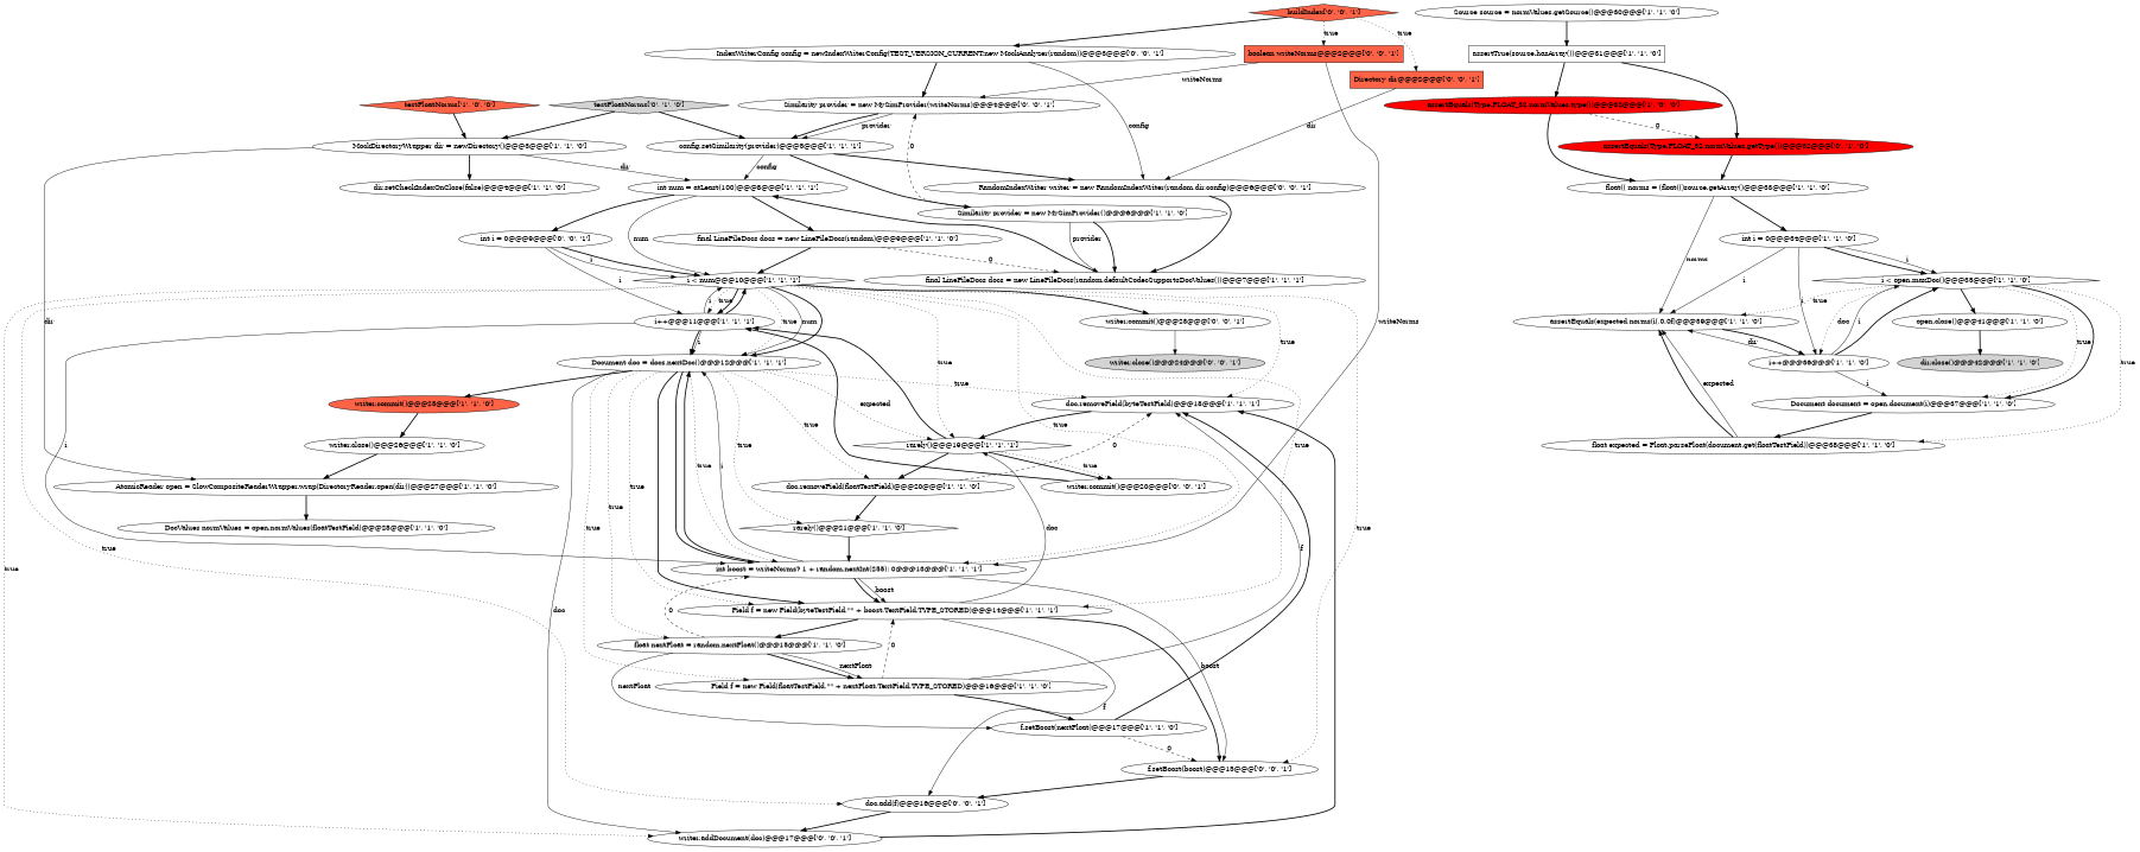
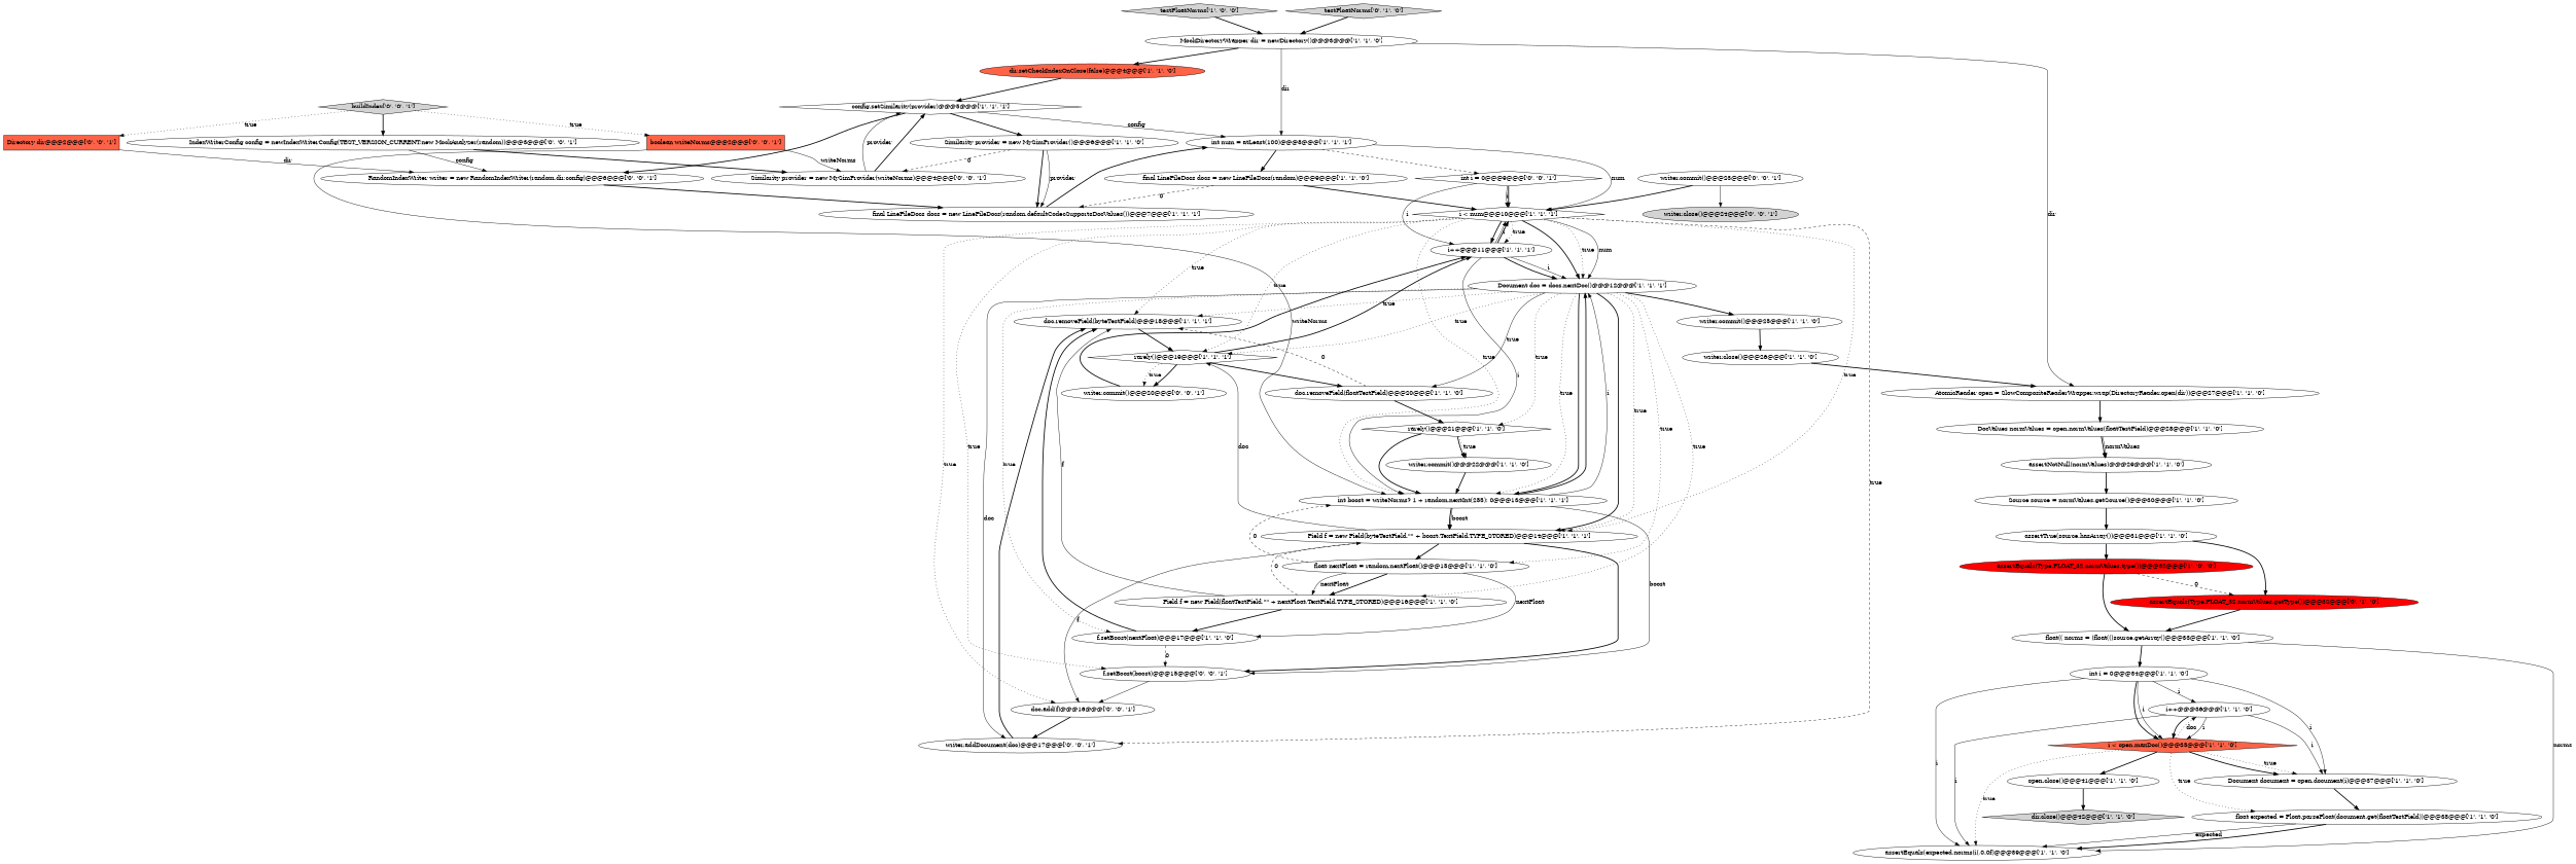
  digraph {
    node [fillcolor=white shape=ellipse style=filled]
    edge [style=bold]
    n1 [label="i < num@@@10@@@['1', '1', '1']" shape=diamond]
    n2 [label="i++@@@11@@@['1', '1', '1']"]
    n3 [label="doc.removeField(byteTestField)@@@18@@@['1', '1', '1']"]
    n4 [label="int boost = writeNorms? 1 + random.nextInt(255): 0@@@13@@@['1', '1', '1']"]
    n5 [label="Field f = new Field(byteTestField,\"\" + boost,TextField.TYPE_STORED)@@@14@@@['1', '1', '1']"]
    n6 [label="doc.add(f)@@@16@@@['0', '0', '1']"]
    n7 [label="f.setBoost(boost)@@@15@@@['0', '0', '1']"]
    n8 [label="writer.commit()@@@23@@@['0', '0', '1']"]
    n9 [label="rarely()@@@19@@@['1', '1', '1']" shape=diamond]
    n10 [label="writer.addDocument(doc)@@@17@@@['0', '0', '1']"]
    n11 [label="Document doc = docs.nextDoc()@@@12@@@['1', '1', '1']"]
    n12 [label="float nextFloat = random.nextFloat()@@@15@@@['1', '1', '0']"]
    n13 [fillcolor=lightgray label="writer.close()@@@24@@@['0', '0', '1']"]
    n14 [label="doc.removeField(floatTestField)@@@20@@@['1', '1', '0']"]
    n15 [label="writer.commit()@@@20@@@['0', '0', '1']"]
    n16 [label="f.setBoost(nextFloat)@@@17@@@['1', '1', '0']"]
-   n17 [fillcolor=tomato label="writer.commit()@@@25@@@['1', '1', '0']"]
+   n17 [label="writer.commit()@@@25@@@['1', '1', '0']"]
    n18 [label="Field f = new Field(floatTestField,\"\" + nextFloat,TextField.TYPE_STORED)@@@16@@@['1', '1', '0']"]
    n19 [label="rarely()@@@21@@@['1', '1', '0']" shape=diamond]
-   n20 [label="int i = 0@@@9@@@['0', '0', '1']"]
+   n20 [label="int i = 0@@@9@@@['0', '0', '1']" shape=diamond]
    n21 [label="int num = atLeast(100)@@@8@@@['1', '1', '1']"]
    n22 [label="final LineFileDocs docs = new LineFileDocs(random)@@@9@@@['1', '1', '0']"]
    n23 [label="final LineFileDocs docs = new LineFileDocs(random,defaultCodecSupportsDocValues())@@@7@@@['1', '1', '1']"]
-   n24 [fillcolor=lightgray label="dir.close()@@@42@@@['1', '1', '0']"]
+   n24 [fillcolor=lightgray label="dir.close()@@@42@@@['1', '1', '0']" shape=diamond]
    n25 [label="writer.close()@@@26@@@['1', '1', '0']"]
    n26 [label="AtomicReader open = SlowCompositeReaderWrapper.wrap(DirectoryReader.open(dir))@@@27@@@['1', '1', '0']"]
    n27 [label="float(( norms = (float(()source.getArray()@@@33@@@['1', '1', '0']"]
    n28 [label="assertEquals(expected,norms(i(,0.0f)@@@39@@@['1', '1', '0']"]
    n29 [label="int i = 0@@@34@@@['1', '1', '0']"]
    n30 [label="i++@@@36@@@['1', '1', '0']"]
    n31 [label="Document document = open.document(i)@@@37@@@['1', '1', '0']"]
-   n32 [label="i < open.maxDoc()@@@35@@@['1', '1', '0']" shape=diamond]
-   n33 [fillcolor=tomato label="buildIndex['0', '0', '1']" shape=diamond]
+   n32 [fillcolor=tomato label="i < open.maxDoc()@@@35@@@['1', '1', '0']" shape=diamond]
+   n33 [fillcolor=lightgray label="buildIndex['0', '0', '1']" shape=diamond]
    n34 [label="IndexWriterConfig config = newIndexWriterConfig(TEST_VERSION_CURRENT,new MockAnalyzer(random))@@@3@@@['0', '0', '1']"]
    n35 [fillcolor=tomato label="Directory dir@@@2@@@['0', '0', '1']" shape=box]
    n36 [fillcolor=tomato label="boolean writeNorms@@@2@@@['0', '0', '1']" shape=box]
    n37 [label="RandomIndexWriter writer = new RandomIndexWriter(random,dir,config)@@@6@@@['0', '0', '1']"]
    n38 [label="Similarity provider = new MySimProvider(writeNorms)@@@4@@@['0', '0', '1']"]
    n39 [label="Source source = normValues.getSource()@@@30@@@['1', '1', '0']"]
-   n40 [label="assertTrue(source.hasArray())@@@31@@@['1', '1', '0']" shape=box]
+   n40 [label="assertTrue(source.hasArray())@@@31@@@['1', '1', '0']"]
    n41 [fillcolor=red label="assertEquals(Type.FLOAT_32,normValues.type())@@@32@@@['1', '0', '0']"]
    n42 [fillcolor=red label="assertEquals(Type.FLOAT_32,normValues.getType())@@@32@@@['0', '1', '0']"]
-   n43 [fillcolor=tomato label="testFloatNorms['1', '0', '0']" shape=diamond]
+   n43 [fillcolor=lightgray label="testFloatNorms['1', '0', '0']" shape=diamond]
    n44 [label="MockDirectoryWrapper dir = newDirectory()@@@3@@@['1', '1', '0']"]
-   n45 [label="dir.setCheckIndexOnClose(false)@@@4@@@['1', '1', '0']"]
-   n46 [label="config.setSimilarity(provider)@@@5@@@['1', '1', '1']"]
+   n45 [fillcolor=tomato label="dir.setCheckIndexOnClose(false)@@@4@@@['1', '1', '0']"]
+   n46 [label="config.setSimilarity(provider)@@@5@@@['1', '1', '1']" shape=diamond]
+   n47 [label="writer.commit()@@@22@@@['1', '1', '0']"]
    n48 [label="float expected = Float.parseFloat(document.get(floatTestField))@@@38@@@['1', '1', '0']"]
    n49 [label="open.close()@@@41@@@['1', '1', '0']"]
    n50 [label="Similarity provider = new MySimProvider()@@@6@@@['1', '1', '0']"]
    n51 [label="DocValues normValues = open.normValues(floatTestField)@@@28@@@['1', '1', '0']"]
+   n52 [label="assertNotNull(normValues)@@@29@@@['1', '1', '0']"]
    n53 [fillcolor=lightgray label="testFloatNorms['0', '1', '0']" shape=diamond]
    n1 -> n2 [label=true style=dotted]
    n1 -> n2
    n1 -> n3 [label=true style=dotted]
    n1 -> n4 [label=true style=dotted]
    n1 -> n5 [label=true style=dotted]
    n1 -> n6 [label=true style=dotted]
    n1 -> n7 [label=true style=dotted]
-   n1 -> n8
+   n8 -> n1
    n1 -> n9 [label=true style=dotted]
-   n1 -> n10 [label=true style=dotted]
+   n1 -> n10 [label=true style=dashed]
    n1 -> n11 [label=true style=dotted]
    n1 -> n11 [label=num style=solid]
    n1 -> n11
    n2 -> n1 [label=i style=solid]
    n2 -> n1
    n2 -> n4 [label=i style=solid]
    n2 -> n11
    n2 -> n11 [label=i style=solid]
    n3 -> n9
    n4 -> n5 [label=boost style=solid]
    n4 -> n5
    n4 -> n7 [label=boost style=solid]
    n4 -> n11 [label=i style=solid]
    n4 -> n11
    n5 -> n6 [label=f style=solid]
    n5 -> n7
    n5 -> n9 [label=doc style=solid]
    n5 -> n12
    n6 -> n10
-   n7 -> n6
+   n7 -> n6 [style=solid]
    n8 -> n13 [style=solid]
    n9 -> n2
    n9 -> n14
    n9 -> n15
    n9 -> n15 [label=true style=dotted]
    n10 -> n3
    n11 -> n3 [label=true style=dotted]
    n11 -> n4 [label=true style=dotted]
    n11 -> n4
    n11 -> n5
    n11 -> n5 [label=true style=dotted]
-   n11 -> n9 [label=expected style=dotted]
+   n11 -> n9 [label=true style=dotted]
    n11 -> n10 [label=doc style=solid]
    n11 -> n12 [label=true style=dotted]
-   n11 -> n14 [label=true style=dotted]
+   n11 -> n14 [label=true style=solid]
+   n11 -> n16 [label=true style=dotted]
    n11 -> n17
    n11 -> n18 [label=true style=dotted]
    n11 -> n19 [label=true style=dotted]
    n12 -> n4 [label=0 style=dashed]
    n12 -> n16 [label=nextFloat style=solid]
    n12 -> n18
    n12 -> n18 [label=nextFloat style=solid]
    n14 -> n3 [label=0 style=dashed]
    n14 -> n19
    n15 -> n2
    n16 -> n3
    n16 -> n7 [label=0 style=dashed]
    n17 -> n25
    n18 -> n3 [label=f style=solid]
    n18 -> n5 [label=0 style=dashed]
    n18 -> n16
    n19 -> n4
+   n19 -> n47 [label=true style=dotted]
+   n19 -> n47
    n20 -> n1 [label=i style=solid]
    n20 -> n1
    n20 -> n2 [label=i style=solid]
    n21 -> n1 [label=num style=solid]
-   n21 -> n20
+   n21 -> n20 [style=dashed]
    n21 -> n22
    n22 -> n1
    n22 -> n23 [label=0 style=dashed]
    n23 -> n21
    n25 -> n26
    n26 -> n51
    n27 -> n28 [label=norms style=solid]
    n27 -> n29
-   n28 -> n30
    n29 -> n28 [label=i style=solid]
    n29 -> n30 [label=i style=solid]
+   n29 -> n31 [label=i style=solid]
    n29 -> n32 [label=i style=solid]
    n29 -> n32
-   n30 -> n28 [label=dir style=solid]
+   n30 -> n28 [label=i style=solid]
    n30 -> n31 [label=i style=solid]
    n30 -> n32 [label=i style=solid]
    n30 -> n32
    n31 -> n48
    n32 -> n28 [label=true style=dotted]
    n32 -> n30 [label=doc style=dotted]
    n32 -> n31 [label=true style=dotted]
    n32 -> n31
    n32 -> n48 [label=true style=dotted]
    n32 -> n49
    n33 -> n34
    n33 -> n35 [label=true style=dotted]
    n33 -> n36 [label=true style=dotted]
    n34 -> n37 [label=config style=solid]
    n34 -> n38
    n35 -> n37 [label=dir style=solid]
    n36 -> n4 [label=writeNorms style=solid]
    n36 -> n38 [label=writeNorms style=solid]
    n37 -> n23
    n38 -> n46
    n38 -> n46 [label=provider style=solid]
    n39 -> n40
    n40 -> n41
    n40 -> n42
    n41 -> n27
    n41 -> n42 [label=0 style=dashed]
    n42 -> n27
    n43 -> n44
    n44 -> n21 [label=dir style=solid]
    n44 -> n26 [label=dir style=solid]
    n44 -> n45
-   n53 -> n46
+   n45 -> n46
    n46 -> n21 [label=config style=solid]
    n46 -> n37
    n46 -> n50
+   n47 -> n4
    n48 -> n28 [label=expected style=solid]
    n48 -> n28
    n49 -> n24
    n50 -> n23
    n50 -> n23 [label=provider style=solid]
    n50 -> n38 [label=0 style=dashed]
+   n51 -> n52
+   n51 -> n52 [label=normValues style=solid]
+   n52 -> n39
    n53 -> n44
  }
